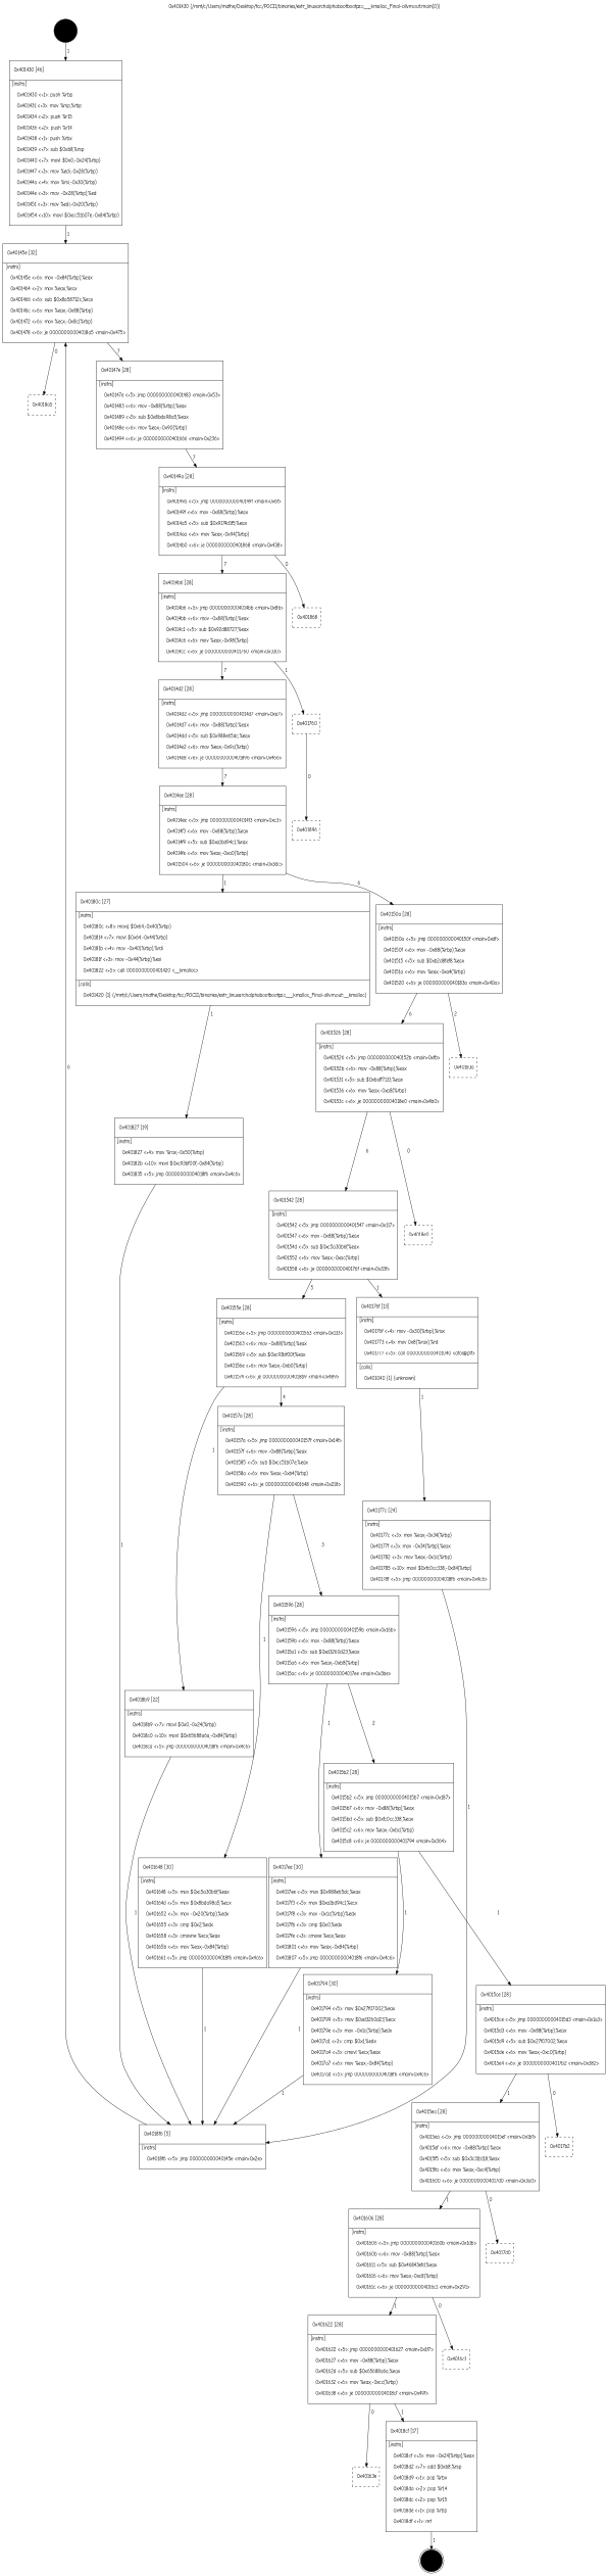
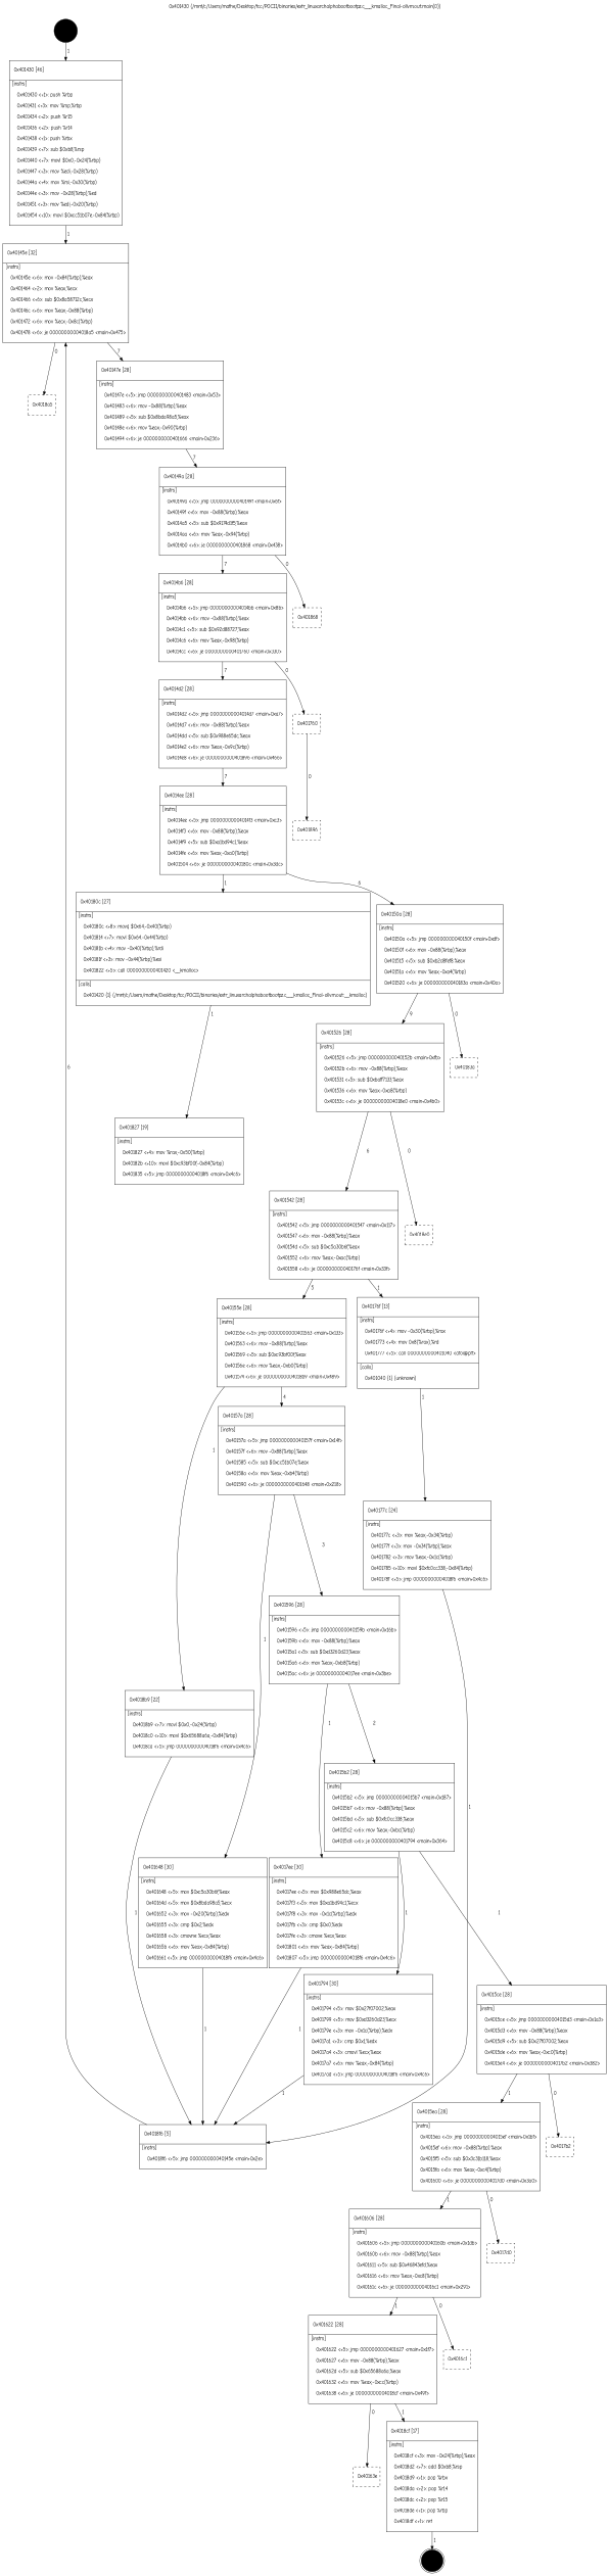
  digraph {
    fontname="Comic Neue"
    label="0x401430 (/mnt/c/Users/mathe/Desktop/tcc/POCII/binaries/extr_linuxarchalphabootbootpz.c___kmalloc_Final-ollvm.out::main(0))"
    labelloc=t
    node [fontname="Comic Neue" shape=record]
    edge [fontname="Comic Neue"]
    Entry [fillcolor=black height=0.3 shape=circle style=filled width=0.3]
    n2 [label="{\n     0x401430 [46]\l\n     | [instrs]\l\n     &nbsp;&nbsp;0x401430 \<+1\>: push %rbp\l\n     &nbsp;&nbsp;0x401431 \<+3\>: mov %rsp,%rbp\l\n     &nbsp;&nbsp;0x401434 \<+2\>: push %r15\l\n     &nbsp;&nbsp;0x401436 \<+2\>: push %r14\l\n     &nbsp;&nbsp;0x401438 \<+1\>: push %rbx\l\n     &nbsp;&nbsp;0x401439 \<+7\>: sub $0xb8,%rsp\l\n     &nbsp;&nbsp;0x401440 \<+7\>: movl $0x0,-0x24(%rbp)\l\n     &nbsp;&nbsp;0x401447 \<+3\>: mov %edi,-0x28(%rbp)\l\n     &nbsp;&nbsp;0x40144a \<+4\>: mov %rsi,-0x30(%rbp)\l\n     &nbsp;&nbsp;0x40144e \<+3\>: mov -0x28(%rbp),%edi\l\n     &nbsp;&nbsp;0x401451 \<+3\>: mov %edi,-0x20(%rbp)\l\n     &nbsp;&nbsp;0x401454 \<+10\>: movl $0xcc51b07e,-0x84(%rbp)\l\n  }"]
    n3 [label="{\n     0x40145e [32]\l\n     | [instrs]\l\n     &nbsp;&nbsp;0x40145e \<+6\>: mov -0x84(%rbp),%eax\l\n     &nbsp;&nbsp;0x401464 \<+2\>: mov %eax,%ecx\l\n     &nbsp;&nbsp;0x401466 \<+6\>: sub $0x8a58712c,%ecx\l\n     &nbsp;&nbsp;0x40146c \<+6\>: mov %eax,-0x88(%rbp)\l\n     &nbsp;&nbsp;0x401472 \<+6\>: mov %ecx,-0x8c(%rbp)\l\n     &nbsp;&nbsp;0x401478 \<+6\>: je 00000000004018a5 \<main+0x475\>\l\n  }"]
    n4 [label="{\n     0x4018a5\l\n  }" style=dashed]
    n5 [label="{\n     0x40147e [28]\l\n     | [instrs]\l\n     &nbsp;&nbsp;0x40147e \<+5\>: jmp 0000000000401483 \<main+0x53\>\l\n     &nbsp;&nbsp;0x401483 \<+6\>: mov -0x88(%rbp),%eax\l\n     &nbsp;&nbsp;0x401489 \<+5\>: sub $0x8bda98a5,%eax\l\n     &nbsp;&nbsp;0x40148e \<+6\>: mov %eax,-0x90(%rbp)\l\n     &nbsp;&nbsp;0x401494 \<+6\>: je 0000000000401666 \<main+0x236\>\l\n  }"]
    n6 [label="{\n     0x40149a [28]\l\n     | [instrs]\l\n     &nbsp;&nbsp;0x40149a \<+5\>: jmp 000000000040149f \<main+0x6f\>\l\n     &nbsp;&nbsp;0x40149f \<+6\>: mov -0x88(%rbp),%eax\l\n     &nbsp;&nbsp;0x4014a5 \<+5\>: sub $0x9174d1f5,%eax\l\n     &nbsp;&nbsp;0x4014aa \<+6\>: mov %eax,-0x94(%rbp)\l\n     &nbsp;&nbsp;0x4014b0 \<+6\>: je 0000000000401868 \<main+0x438\>\l\n  }"]
    n7 [label="{\n     0x401868\l\n  }" style=dashed]
    n8 [label="{\n     0x4014b6 [28]\l\n     | [instrs]\l\n     &nbsp;&nbsp;0x4014b6 \<+5\>: jmp 00000000004014bb \<main+0x8b\>\l\n     &nbsp;&nbsp;0x4014bb \<+6\>: mov -0x88(%rbp),%eax\l\n     &nbsp;&nbsp;0x4014c1 \<+5\>: sub $0x92d88727,%eax\l\n     &nbsp;&nbsp;0x4014c6 \<+6\>: mov %eax,-0x98(%rbp)\l\n     &nbsp;&nbsp;0x4014cc \<+6\>: je 0000000000401760 \<main+0x330\>\l\n  }"]
    Exit [fillcolor=black height=0.3 peripheries=2 shape=circle style=filled width=0.3]
    n10 [label="{\n     0x401760\l\n  }" style=dashed]
    n11 [label="{\n     0x4014d2 [28]\l\n     | [instrs]\l\n     &nbsp;&nbsp;0x4014d2 \<+5\>: jmp 00000000004014d7 \<main+0xa7\>\l\n     &nbsp;&nbsp;0x4014d7 \<+6\>: mov -0x88(%rbp),%eax\l\n     &nbsp;&nbsp;0x4014dd \<+5\>: sub $0x988e65dc,%eax\l\n     &nbsp;&nbsp;0x4014e2 \<+6\>: mov %eax,-0x9c(%rbp)\l\n     &nbsp;&nbsp;0x4014e8 \<+6\>: je 0000000000401896 \<main+0x466\>\l\n  }"]
    n12 [label="{\n     0x40163e\l\n  }" style=dashed]
    n13 [label="{\n     0x401896\l\n  }" style=dashed]
    n14 [label="{\n     0x4014ee [28]\l\n     | [instrs]\l\n     &nbsp;&nbsp;0x4014ee \<+5\>: jmp 00000000004014f3 \<main+0xc3\>\l\n     &nbsp;&nbsp;0x4014f3 \<+6\>: mov -0x88(%rbp),%eax\l\n     &nbsp;&nbsp;0x4014f9 \<+5\>: sub $0xa1bd94c1,%eax\l\n     &nbsp;&nbsp;0x4014fe \<+6\>: mov %eax,-0xa0(%rbp)\l\n     &nbsp;&nbsp;0x401504 \<+6\>: je 000000000040180c \<main+0x3dc\>\l\n  }"]
    n15 [label="{\n     0x4018cf [17]\l\n     | [instrs]\l\n     &nbsp;&nbsp;0x4018cf \<+3\>: mov -0x24(%rbp),%eax\l\n     &nbsp;&nbsp;0x4018d2 \<+7\>: add $0xb8,%rsp\l\n     &nbsp;&nbsp;0x4018d9 \<+1\>: pop %rbx\l\n     &nbsp;&nbsp;0x4018da \<+2\>: pop %r14\l\n     &nbsp;&nbsp;0x4018dc \<+2\>: pop %r15\l\n     &nbsp;&nbsp;0x4018de \<+1\>: pop %rbp\l\n     &nbsp;&nbsp;0x4018df \<+1\>: ret\l\n  }"]
    n16 [label="{\n     0x40180c [27]\l\n     | [instrs]\l\n     &nbsp;&nbsp;0x40180c \<+8\>: movq $0x64,-0x40(%rbp)\l\n     &nbsp;&nbsp;0x401814 \<+7\>: movl $0x64,-0x44(%rbp)\l\n     &nbsp;&nbsp;0x40181b \<+4\>: mov -0x40(%rbp),%rdi\l\n     &nbsp;&nbsp;0x40181f \<+3\>: mov -0x44(%rbp),%esi\l\n     &nbsp;&nbsp;0x401822 \<+5\>: call 0000000000401420 \<__kmalloc\>\l\n     | [calls]\l\n     &nbsp;&nbsp;0x401420 \{1\} (/mnt/c/Users/mathe/Desktop/tcc/POCII/binaries/extr_linuxarchalphabootbootpz.c___kmalloc_Final-ollvm.out::__kmalloc)\l\n  }"]
    n17 [label="{\n     0x40150a [28]\l\n     | [instrs]\l\n     &nbsp;&nbsp;0x40150a \<+5\>: jmp 000000000040150f \<main+0xdf\>\l\n     &nbsp;&nbsp;0x40150f \<+6\>: mov -0x88(%rbp),%eax\l\n     &nbsp;&nbsp;0x401515 \<+5\>: sub $0xb2d8fef8,%eax\l\n     &nbsp;&nbsp;0x40151a \<+6\>: mov %eax,-0xa4(%rbp)\l\n     &nbsp;&nbsp;0x401520 \<+6\>: je 000000000040183a \<main+0x40a\>\l\n  }"]
    n18 [label="{\n     0x401622 [28]\l\n     | [instrs]\l\n     &nbsp;&nbsp;0x401622 \<+5\>: jmp 0000000000401627 \<main+0x1f7\>\l\n     &nbsp;&nbsp;0x401627 \<+6\>: mov -0x88(%rbp),%eax\l\n     &nbsp;&nbsp;0x40162d \<+5\>: sub $0x65688a6a,%eax\l\n     &nbsp;&nbsp;0x401632 \<+6\>: mov %eax,-0xcc(%rbp)\l\n     &nbsp;&nbsp;0x401638 \<+6\>: je 00000000004018cf \<main+0x49f\>\l\n  }"]
    n19 [label="{\n     0x401827 [19]\l\n     | [instrs]\l\n     &nbsp;&nbsp;0x401827 \<+4\>: mov %rax,-0x50(%rbp)\l\n     &nbsp;&nbsp;0x40182b \<+10\>: movl $0xc93bf00f,-0x84(%rbp)\l\n     &nbsp;&nbsp;0x401835 \<+5\>: jmp 00000000004018f6 \<main+0x4c6\>\l\n  }"]
    n20 [label="{\n     0x40183a\l\n  }" style=dashed]
    n21 [label="{\n     0x401526 [28]\l\n     | [instrs]\l\n     &nbsp;&nbsp;0x401526 \<+5\>: jmp 000000000040152b \<main+0xfb\>\l\n     &nbsp;&nbsp;0x40152b \<+6\>: mov -0x88(%rbp),%eax\l\n     &nbsp;&nbsp;0x401531 \<+5\>: sub $0xbaff7133,%eax\l\n     &nbsp;&nbsp;0x401536 \<+6\>: mov %eax,-0xa8(%rbp)\l\n     &nbsp;&nbsp;0x40153c \<+6\>: je 00000000004018e0 \<main+0x4b0\>\l\n  }"]
    n22 [label="{\n     0x4016c1\l\n  }" style=dashed]
    n23 [label="{\n     0x4018f6 [5]\l\n     | [instrs]\l\n     &nbsp;&nbsp;0x4018f6 \<+5\>: jmp 000000000040145e \<main+0x2e\>\l\n  }"]
    n24 [label="{\n     0x4018e0\l\n  }" style=dashed]
    n25 [label="{\n     0x401542 [28]\l\n     | [instrs]\l\n     &nbsp;&nbsp;0x401542 \<+5\>: jmp 0000000000401547 \<main+0x117\>\l\n     &nbsp;&nbsp;0x401547 \<+6\>: mov -0x88(%rbp),%eax\l\n     &nbsp;&nbsp;0x40154d \<+5\>: sub $0xc5a30b6f,%eax\l\n     &nbsp;&nbsp;0x401552 \<+6\>: mov %eax,-0xac(%rbp)\l\n     &nbsp;&nbsp;0x401558 \<+6\>: je 000000000040176f \<main+0x33f\>\l\n  }"]
    n26 [label="{\n     0x401606 [28]\l\n     | [instrs]\l\n     &nbsp;&nbsp;0x401606 \<+5\>: jmp 000000000040160b \<main+0x1db\>\l\n     &nbsp;&nbsp;0x40160b \<+6\>: mov -0x88(%rbp),%eax\l\n     &nbsp;&nbsp;0x401611 \<+5\>: sub $0x46843efd,%eax\l\n     &nbsp;&nbsp;0x401616 \<+6\>: mov %eax,-0xc8(%rbp)\l\n     &nbsp;&nbsp;0x40161c \<+6\>: je 00000000004016c1 \<main+0x291\>\l\n  }"]
    n27 [label="{\n     0x40176f [13]\l\n     | [instrs]\l\n     &nbsp;&nbsp;0x40176f \<+4\>: mov -0x30(%rbp),%rax\l\n     &nbsp;&nbsp;0x401773 \<+4\>: mov 0x8(%rax),%rdi\l\n     &nbsp;&nbsp;0x401777 \<+5\>: call 0000000000401040 \<atoi@plt\>\l\n     | [calls]\l\n     &nbsp;&nbsp;0x401040 \{1\} (unknown)\l\n  }"]
    n28 [label="{\n     0x40155e [28]\l\n     | [instrs]\l\n     &nbsp;&nbsp;0x40155e \<+5\>: jmp 0000000000401563 \<main+0x133\>\l\n     &nbsp;&nbsp;0x401563 \<+6\>: mov -0x88(%rbp),%eax\l\n     &nbsp;&nbsp;0x401569 \<+5\>: sub $0xc93bf00f,%eax\l\n     &nbsp;&nbsp;0x40156e \<+6\>: mov %eax,-0xb0(%rbp)\l\n     &nbsp;&nbsp;0x401574 \<+6\>: je 00000000004018b9 \<main+0x489\>\l\n  }"]
    n29 [label="{\n     0x4017d0\l\n  }" style=dashed]
    n30 [label="{\n     0x40177c [24]\l\n     | [instrs]\l\n     &nbsp;&nbsp;0x40177c \<+3\>: mov %eax,-0x34(%rbp)\l\n     &nbsp;&nbsp;0x40177f \<+3\>: mov -0x34(%rbp),%eax\l\n     &nbsp;&nbsp;0x401782 \<+3\>: mov %eax,-0x1c(%rbp)\l\n     &nbsp;&nbsp;0x401785 \<+10\>: movl $0xfc0cc338,-0x84(%rbp)\l\n     &nbsp;&nbsp;0x40178f \<+5\>: jmp 00000000004018f6 \<main+0x4c6\>\l\n  }"]
    n31 [label="{\n     0x4018b9 [22]\l\n     | [instrs]\l\n     &nbsp;&nbsp;0x4018b9 \<+7\>: movl $0x0,-0x24(%rbp)\l\n     &nbsp;&nbsp;0x4018c0 \<+10\>: movl $0x65688a6a,-0x84(%rbp)\l\n     &nbsp;&nbsp;0x4018ca \<+5\>: jmp 00000000004018f6 \<main+0x4c6\>\l\n  }"]
    n32 [label="{\n     0x40157a [28]\l\n     | [instrs]\l\n     &nbsp;&nbsp;0x40157a \<+5\>: jmp 000000000040157f \<main+0x14f\>\l\n     &nbsp;&nbsp;0x40157f \<+6\>: mov -0x88(%rbp),%eax\l\n     &nbsp;&nbsp;0x401585 \<+5\>: sub $0xcc51b07e,%eax\l\n     &nbsp;&nbsp;0x40158a \<+6\>: mov %eax,-0xb4(%rbp)\l\n     &nbsp;&nbsp;0x401590 \<+6\>: je 0000000000401648 \<main+0x218\>\l\n  }"]
    n33 [label="{\n     0x4015ea [28]\l\n     | [instrs]\l\n     &nbsp;&nbsp;0x4015ea \<+5\>: jmp 00000000004015ef \<main+0x1bf\>\l\n     &nbsp;&nbsp;0x4015ef \<+6\>: mov -0x88(%rbp),%eax\l\n     &nbsp;&nbsp;0x4015f5 \<+5\>: sub $0x3c31b118,%eax\l\n     &nbsp;&nbsp;0x4015fa \<+6\>: mov %eax,-0xc4(%rbp)\l\n     &nbsp;&nbsp;0x401600 \<+6\>: je 00000000004017d0 \<main+0x3a0\>\l\n  }"]
    n34 [label="{\n     0x401648 [30]\l\n     | [instrs]\l\n     &nbsp;&nbsp;0x401648 \<+5\>: mov $0xc5a30b6f,%eax\l\n     &nbsp;&nbsp;0x40164d \<+5\>: mov $0x8bda98a5,%ecx\l\n     &nbsp;&nbsp;0x401652 \<+3\>: mov -0x20(%rbp),%edx\l\n     &nbsp;&nbsp;0x401655 \<+3\>: cmp $0x2,%edx\l\n     &nbsp;&nbsp;0x401658 \<+3\>: cmovne %ecx,%eax\l\n     &nbsp;&nbsp;0x40165b \<+6\>: mov %eax,-0x84(%rbp)\l\n     &nbsp;&nbsp;0x401661 \<+5\>: jmp 00000000004018f6 \<main+0x4c6\>\l\n  }"]
    n35 [label="{\n     0x401596 [28]\l\n     | [instrs]\l\n     &nbsp;&nbsp;0x401596 \<+5\>: jmp 000000000040159b \<main+0x16b\>\l\n     &nbsp;&nbsp;0x40159b \<+6\>: mov -0x88(%rbp),%eax\l\n     &nbsp;&nbsp;0x4015a1 \<+5\>: sub $0xd3260d23,%eax\l\n     &nbsp;&nbsp;0x4015a6 \<+6\>: mov %eax,-0xb8(%rbp)\l\n     &nbsp;&nbsp;0x4015ac \<+6\>: je 00000000004017ee \<main+0x3be\>\l\n  }"]
    n36 [label="{\n     0x4017b2\l\n  }" style=dashed]
    n37 [label="{\n     0x4017ee [30]\l\n     | [instrs]\l\n     &nbsp;&nbsp;0x4017ee \<+5\>: mov $0x988e65dc,%eax\l\n     &nbsp;&nbsp;0x4017f3 \<+5\>: mov $0xa1bd94c1,%ecx\l\n     &nbsp;&nbsp;0x4017f8 \<+3\>: mov -0x1c(%rbp),%edx\l\n     &nbsp;&nbsp;0x4017fb \<+3\>: cmp $0x0,%edx\l\n     &nbsp;&nbsp;0x4017fe \<+3\>: cmove %ecx,%eax\l\n     &nbsp;&nbsp;0x401801 \<+6\>: mov %eax,-0x84(%rbp)\l\n     &nbsp;&nbsp;0x401807 \<+5\>: jmp 00000000004018f6 \<main+0x4c6\>\l\n  }"]
    n38 [label="{\n     0x4015b2 [28]\l\n     | [instrs]\l\n     &nbsp;&nbsp;0x4015b2 \<+5\>: jmp 00000000004015b7 \<main+0x187\>\l\n     &nbsp;&nbsp;0x4015b7 \<+6\>: mov -0x88(%rbp),%eax\l\n     &nbsp;&nbsp;0x4015bd \<+5\>: sub $0xfc0cc338,%eax\l\n     &nbsp;&nbsp;0x4015c2 \<+6\>: mov %eax,-0xbc(%rbp)\l\n     &nbsp;&nbsp;0x4015c8 \<+6\>: je 0000000000401794 \<main+0x364\>\l\n  }"]
    n39 [label="{\n     0x4015ce [28]\l\n     | [instrs]\l\n     &nbsp;&nbsp;0x4015ce \<+5\>: jmp 00000000004015d3 \<main+0x1a3\>\l\n     &nbsp;&nbsp;0x4015d3 \<+6\>: mov -0x88(%rbp),%eax\l\n     &nbsp;&nbsp;0x4015d9 \<+5\>: sub $0x27f07002,%eax\l\n     &nbsp;&nbsp;0x4015de \<+6\>: mov %eax,-0xc0(%rbp)\l\n     &nbsp;&nbsp;0x4015e4 \<+6\>: je 00000000004017b2 \<main+0x382\>\l\n  }"]
    n40 [label="{\n     0x401794 [30]\l\n     | [instrs]\l\n     &nbsp;&nbsp;0x401794 \<+5\>: mov $0x27f07002,%eax\l\n     &nbsp;&nbsp;0x401799 \<+5\>: mov $0xd3260d23,%ecx\l\n     &nbsp;&nbsp;0x40179e \<+3\>: mov -0x1c(%rbp),%edx\l\n     &nbsp;&nbsp;0x4017a1 \<+3\>: cmp $0x1,%edx\l\n     &nbsp;&nbsp;0x4017a4 \<+3\>: cmovl %ecx,%eax\l\n     &nbsp;&nbsp;0x4017a7 \<+6\>: mov %eax,-0x84(%rbp)\l\n     &nbsp;&nbsp;0x4017ad \<+5\>: jmp 00000000004018f6 \<main+0x4c6\>\l\n  }"]
    Entry -> n2 [label=" 1"]
    n2 -> n3 [label=" 1"]
    n3 -> n4 [label=" 0"]
    n3 -> n5 [label=" 7"]
    n5 -> n6 [label=" 7"]
    n6 -> n7 [label=" 0"]
    n6 -> n8 [label=" 7"]
-   n8 -> n10 [label=" 1"]
+   n8 -> n10 [label=" 0"]
    n8 -> n11 [label=" 7"]
    n10 -> n13 [label=" 0"]
    n11 -> n14 [label=" 7"]
    n14 -> n16 [label=" 1"]
    n14 -> n17 [label=" 6"]
    n15 -> Exit [label=" 1"]
    n16 -> n19 [label=" 1"]
-   n17 -> n20 [label=" 2"]
-   n17 -> n21 [label=" 6"]
+   n17 -> n20 [label=" 0"]
+   n17 -> n21 [label=" 9"]
    n18 -> n12 [label=" 0"]
    n18 -> n15 [label=" 1"]
-   n19 -> n23 [label=" 1"]
    n21 -> n24 [label=" 0"]
    n21 -> n25 [label=" 6"]
    n23 -> n3 [label=" 6"]
    n25 -> n27 [label=" 1"]
    n25 -> n28 [label=" 5"]
    n26 -> n18 [label=" 1"]
    n26 -> n22 [label=" 0"]
    n27 -> n30 [label=" 1"]
    n28 -> n31 [label=" 1"]
    n28 -> n32 [label=" 4"]
    n30 -> n23 [label=" 1"]
    n31 -> n23 [label=" 1"]
    n32 -> n34 [label=" 1"]
    n32 -> n35 [label=" 3"]
    n33 -> n26 [label=" 1"]
    n33 -> n29 [label=" 0"]
    n34 -> n23 [label=" 1"]
    n35 -> n37 [label=" 1"]
    n35 -> n38 [label=" 2"]
    n37 -> n23 [label=" 1"]
    n38 -> n39 [label=" 1"]
    n38 -> n40 [label=" 1"]
    n39 -> n33 [label=" 1"]
    n39 -> n36 [label=" 0"]
    n40 -> n23 [label=" 1"]
  }
